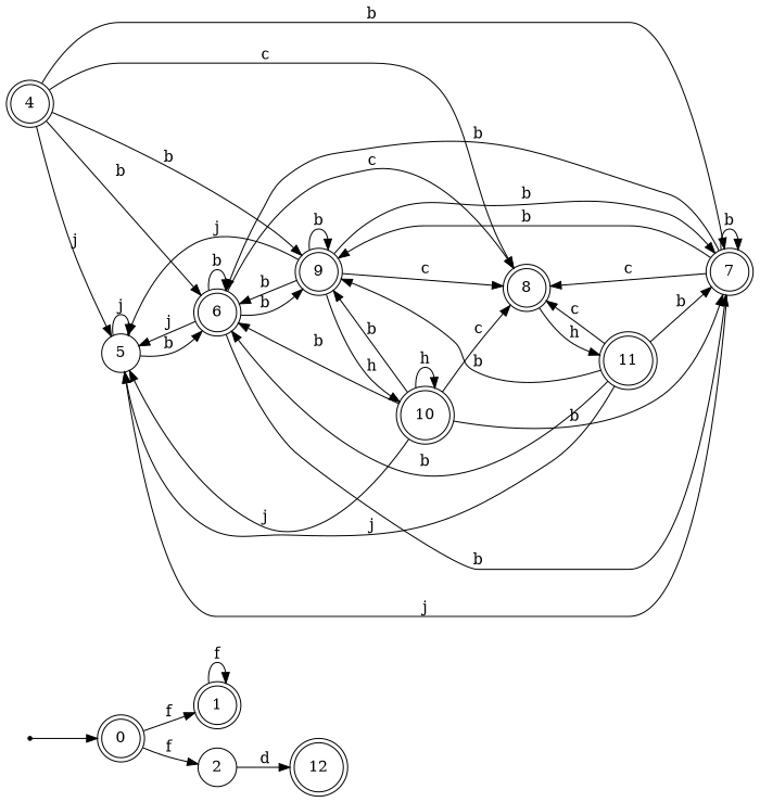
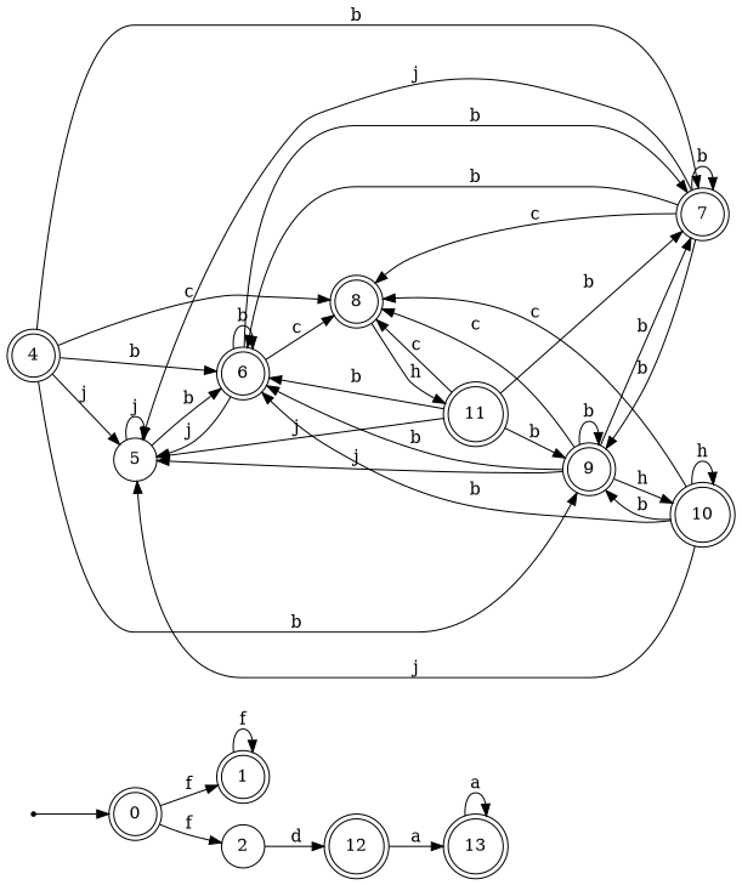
  digraph {
    rankdir=LR
    node [shape=doublecircle]
    dummy0 [shape=point]
    0
    1
    2 [shape=circle]
    12
+   13
    5 [shape=circle]
    4
    6
    7
    8
    9
    11
    10
    dummy0 -> 0
    0 -> 1 [label=f]
    0 -> 2 [label=f]
    1 -> 1 [label=f]
    2 -> 12 [label=d]
+   12 -> 13 [label=a]
+   13 -> 13 [label=a]
    5 -> 5 [label=j]
    5 -> 6 [label=b]
    4 -> 5 [label=j]
    4 -> 6 [label=b]
    4 -> 7 [label=b]
    4 -> 8 [label=c]
    4 -> 9 [label=b]
    6 -> 5 [label=j]
    6 -> 6 [label=b]
    6 -> 7 [label=b]
    6 -> 8 [label=c]
-   6 -> 9 [label=b]
    7 -> 5 [label=j]
    7 -> 6 [label=b]
    7 -> 7 [label=b]
    7 -> 8 [label=c]
    7 -> 9 [label=b]
    8 -> 11 [label=h]
    9 -> 5 [label=j]
    9 -> 6 [label=b]
    9 -> 7 [label=b]
    9 -> 8 [label=c]
    9 -> 9 [label=b]
    9 -> 10 [label=h]
    11 -> 5 [label=j]
    11 -> 6 [label=b]
    11 -> 7 [label=b]
    11 -> 8 [label=c]
    11 -> 9 [label=b]
    10 -> 5 [label=j]
    10 -> 6 [label=b]
-   10 -> 7 [label=b]
    10 -> 8 [label=c]
    10 -> 9 [label=b]
    10 -> 10 [label=h]
  }
